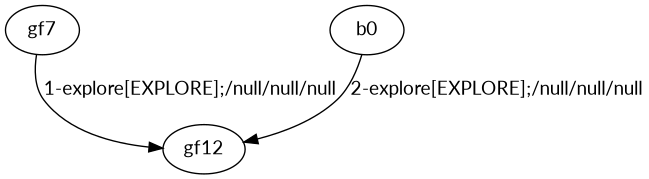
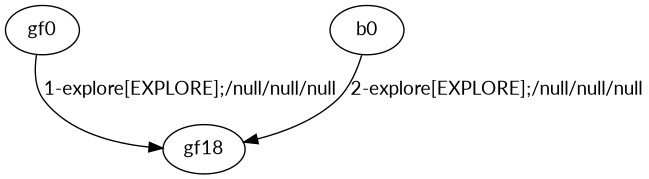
  digraph {
    fontname=Lato
    node [fontname=Lato]
    edge [fontname=Lato]
-   gf7
-   gf18 [label=gf12]
+   gf7 [label=gf0]
+   gf18
    b0
    gf7 -> gf18 [label="1-explore[EXPLORE];/null/null/null"]
    b0 -> gf18 [label="2-explore[EXPLORE];/null/null/null"]
  }
